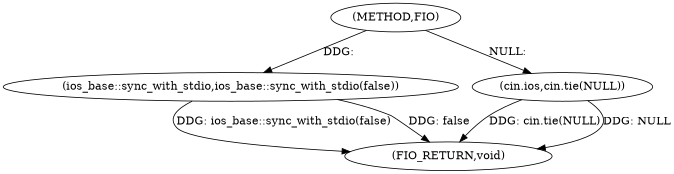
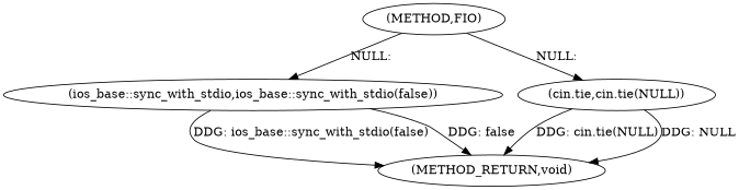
  digraph {
    n1 [label="(METHOD,FIO)"]
    n2 [label="(ios_base::sync_with_stdio,ios_base::sync_with_stdio(false))"]
-   n3 [label="(cin.ios,cin.tie(NULL))"]
-   n4 [label="(FIO_RETURN,void)"]
-   n1 -> n2 [label="DDG: "]
+   n3 [label="(cin.tie,cin.tie(NULL))"]
+   n4 [label="(METHOD_RETURN,void)"]
+   n1 -> n2 [label="NULL: "]
    n1 -> n3 [label="NULL: "]
    n2 -> n4 [label="DDG: ios_base::sync_with_stdio(false)"]
    n2 -> n4 [label="DDG: false"]
    n3 -> n4 [label="DDG: cin.tie(NULL)"]
    n3 -> n4 [label="DDG: NULL"]
  }
